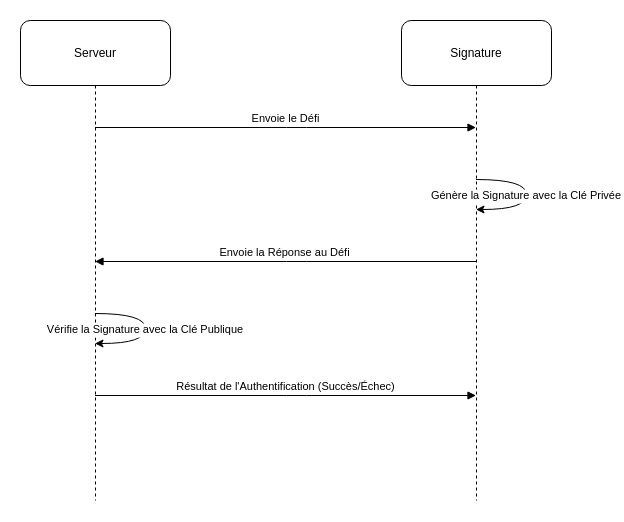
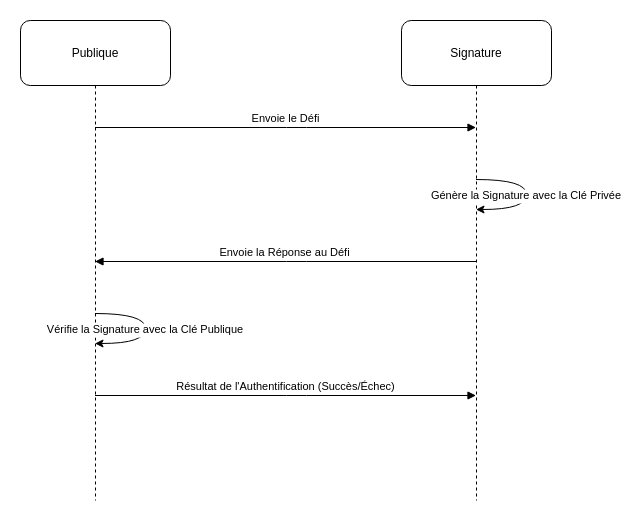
  <mxCell id="0" />
  <mxCell id="1" parent="0" />
- <mxCell id="2" value="Serveur" style="shape=umlLifeline;perimeter=lifelinePerimeter;whiteSpace=wrap;container=1;dropTarget=0;collapsible=0;recursiveResize=0;outlineConnect=0;portConstraint=eastwest;newEdgeStyle={&quot;edgeStyle&quot;:&quot;elbowEdgeStyle&quot;,&quot;elbow&quot;:&quot;vertical&quot;,&quot;curved&quot;:0,&quot;rounded&quot;:0};size=65;rounded=1;" vertex="1" parent="1"><mxGeometry x="20" y="20" width="150" height="480" as="geometry" /></mxCell>
+ <mxCell id="2" value="Publique" style="shape=umlLifeline;perimeter=lifelinePerimeter;whiteSpace=wrap;container=1;dropTarget=0;collapsible=0;recursiveResize=0;outlineConnect=0;portConstraint=eastwest;newEdgeStyle={&quot;edgeStyle&quot;:&quot;elbowEdgeStyle&quot;,&quot;elbow&quot;:&quot;vertical&quot;,&quot;curved&quot;:0,&quot;rounded&quot;:0};size=65;rounded=1;" vertex="1" parent="1"><mxGeometry x="20" y="20" width="150" height="480" as="geometry" /></mxCell>
  <mxCell id="3" value="Signature" style="shape=umlLifeline;perimeter=lifelinePerimeter;whiteSpace=wrap;container=1;dropTarget=0;collapsible=0;recursiveResize=0;outlineConnect=0;portConstraint=eastwest;newEdgeStyle={&quot;edgeStyle&quot;:&quot;elbowEdgeStyle&quot;,&quot;elbow&quot;:&quot;vertical&quot;,&quot;curved&quot;:0,&quot;rounded&quot;:0};size=65;rounded=1;" vertex="1" parent="1"><mxGeometry x="401" y="20" width="150" height="480" as="geometry" /></mxCell>
  <mxCell id="4" value="Envoie le Défi" style="verticalAlign=bottom;endArrow=block;edgeStyle=elbowEdgeStyle;elbow=vertical;curved=0;rounded=1;" edge="1" parent="1" source="2" target="3"><mxGeometry relative="1" as="geometry"><Array as="points"><mxPoint x="296" y="127" /></Array></mxGeometry></mxCell>
  <mxCell id="5" value="Génère la Signature avec la Clé Privée" style="curved=1;rounded=1;" edge="1" parent="1" source="3" target="3"><mxGeometry relative="1" as="geometry"><Array as="points"><mxPoint x="526" y="179" /><mxPoint x="526" y="209" /></Array></mxGeometry></mxCell>
  <mxCell id="6" value="Envoie la Réponse au Défi" style="verticalAlign=bottom;endArrow=block;edgeStyle=elbowEdgeStyle;elbow=vertical;curved=0;rounded=1;" edge="1" parent="1" source="3" target="2"><mxGeometry relative="1" as="geometry"><Array as="points"><mxPoint x="296" y="261" /></Array></mxGeometry></mxCell>
  <mxCell id="7" value="Vérifie la Signature avec la Clé Publique" style="curved=1;rounded=1;" edge="1" parent="1" source="2" target="2"><mxGeometry relative="1" as="geometry"><Array as="points"><mxPoint x="145" y="313" /><mxPoint x="145" y="343" /></Array></mxGeometry></mxCell>
  <mxCell id="8" value="Résultat de l'Authentification (Succès/Échec)" style="verticalAlign=bottom;endArrow=block;edgeStyle=elbowEdgeStyle;elbow=vertical;curved=0;rounded=1;" edge="1" parent="1" source="2" target="3"><mxGeometry relative="1" as="geometry"><Array as="points"><mxPoint x="296" y="395" /></Array></mxGeometry></mxCell>
